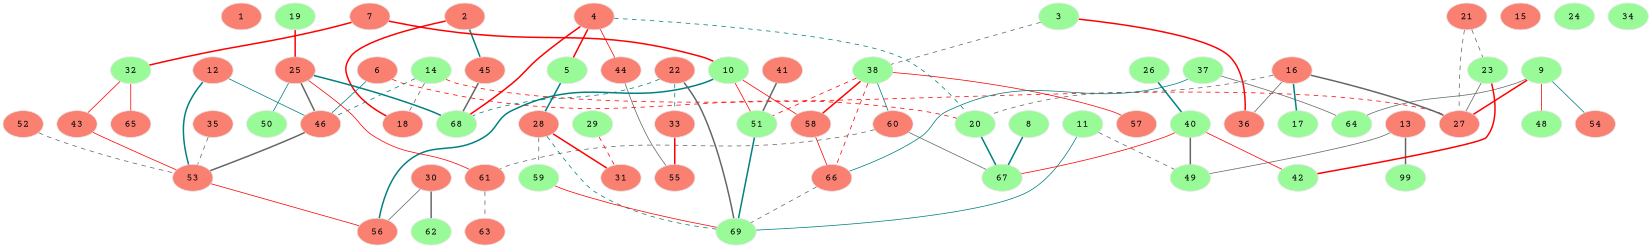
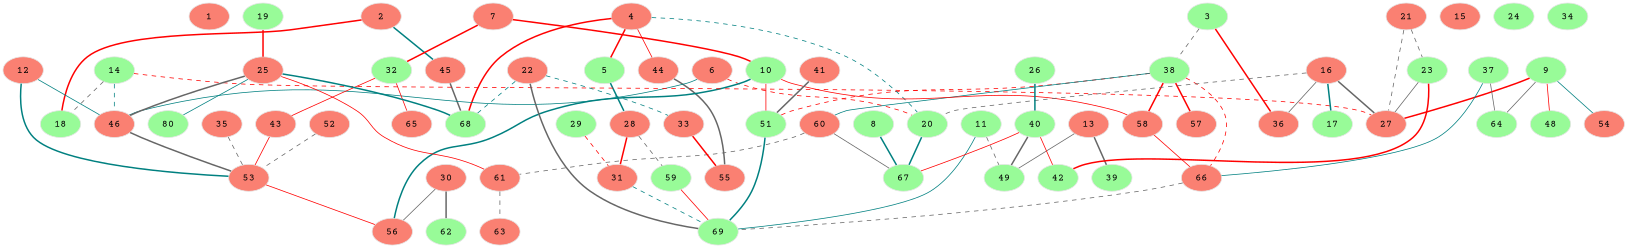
  graph {
    fontname="Courier Prime"
    node [color=gray90 fillcolor=salmon fontname="Courier Prime" style=filled]
    edge [color=red fontname="Courier Prime" style=bold]
    1
    2
-   18
+   18 [fillcolor=palegreen]
    45
    68 [fillcolor=palegreen]
    3 [fillcolor=palegreen]
    36
    38 [fillcolor=palegreen]
    51 [fillcolor=palegreen]
    58
    66
    57
    60
    5 [fillcolor=palegreen]
    4
    20 [fillcolor=palegreen]
    44
    28
    67 [fillcolor=palegreen]
    55
    31
    59 [fillcolor=palegreen]
    6
    46
    53
    10 [fillcolor=palegreen]
    7
    32 [fillcolor=palegreen]
    56
    43
    65
    8 [fillcolor=palegreen]
    9 [fillcolor=palegreen]
    27
    48 [fillcolor=palegreen]
    54
    64 [fillcolor=palegreen]
    69 [fillcolor=palegreen]
    11 [fillcolor=palegreen]
    49 [fillcolor=palegreen]
    12
    13
-   39 [fillcolor=palegreen label=99]
+   39 [fillcolor=palegreen]
    14 [fillcolor=palegreen]
    15
    16
    17 [fillcolor=palegreen]
    19 [fillcolor=palegreen]
    25
-   50 [fillcolor=palegreen]
+   50 [fillcolor=palegreen label=80]
    61
    21
    23 [fillcolor=palegreen]
    42 [fillcolor=palegreen]
    22
    33
    24 [fillcolor=palegreen]
    63
    26 [fillcolor=palegreen]
    40 [fillcolor=palegreen]
    29 [fillcolor=palegreen]
    30
    62 [fillcolor=palegreen]
    34 [fillcolor=palegreen]
    35
    37 [fillcolor=palegreen]
    41
    52
    2 -- 18
    2 -- 45 [color=teal]
    45 -- 68 [color=gray40]
    3 -- 36
    3 -- 38 [color=gray40 style=dashed]
    38 -- 51 [style=dashed]
    38 -- 58
    38 -- 66 [style=dashed]
-   38 -- 57 [style=solid]
+   38 -- 57
    38 -- 60 [color=teal style=solid]
    51 -- 69 [color=teal]
    58 -- 66 [style=solid]
    66 -- 69 [color=gray40 style=dashed]
    60 -- 67 [color=gray40 style=solid]
    60 -- 61 [color=gray40 style=dashed]
    5 -- 28 [color=teal]
    4 -- 68
    4 -- 5
    4 -- 20 [color=teal style=dashed]
    4 -- 44 [style=solid]
    20 -- 67 [color=teal]
-   44 -- 55 [color=gray40 style=solid]
+   44 -- 55 [color=gray40]
    28 -- 31
    28 -- 59 [color=gray40 style=dashed]
-   28 -- 69 [color=teal style=dashed]
+   31 -- 69 [color=teal style=dashed]
    59 -- 69 [style=solid]
    6 -- 20 [style=dashed]
    6 -- 46 [color=teal style=solid]
    46 -- 53 [color=gray40]
    53 -- 56 [style=solid]
    10 -- 51 [style=solid]
    10 -- 58 [style=solid]
    10 -- 56 [color=teal]
    7 -- 10
    7 -- 32
    32 -- 43 [style=solid]
    32 -- 65 [style=solid]
    43 -- 53 [style=solid]
    8 -- 67 [color=teal]
    9 -- 27
    9 -- 48 [style=solid]
    9 -- 54 [color=teal style=solid]
    9 -- 64 [color=gray40 style=solid]
    11 -- 69 [color=teal style=solid]
    11 -- 49 [color=gray40 style=dashed]
    12 -- 46 [color=teal style=solid]
    12 -- 53 [color=teal]
    13 -- 49 [color=gray40 style=solid]
    13 -- 39 [color=gray40]
    14 -- 18 [color=gray40 style=dashed]
    14 -- 46 [color=teal style=dashed]
    14 -- 27 [style=dashed]
    16 -- 36 [color=gray40 style=solid]
    16 -- 20 [color=gray40 style=dashed]
    16 -- 27 [color=gray40]
    16 -- 17 [color=teal]
    19 -- 25
    25 -- 68 [color=teal]
    25 -- 46 [color=gray40]
    25 -- 50 [color=teal style=solid]
    25 -- 61 [style=solid]
    61 -- 63 [color=gray40 style=dashed]
    21 -- 27 [color=gray40 style=dashed]
    21 -- 23 [color=gray40 style=dashed]
    23 -- 27 [color=gray40 style=solid]
    23 -- 42
    22 -- 68 [color=teal style=dashed]
    22 -- 69 [color=gray40]
    22 -- 33 [color=teal style=dashed]
    33 -- 55
    26 -- 40 [color=teal]
    40 -- 67 [style=solid]
    40 -- 49 [color=gray40]
    40 -- 42 [style=solid]
    29 -- 31 [style=dashed]
    30 -- 56 [color=gray40 style=solid]
    30 -- 62 [color=gray40]
    35 -- 53 [color=gray40 style=dashed]
    37 -- 66 [color=teal style=solid]
    37 -- 64 [color=gray40 style=solid]
    41 -- 51 [color=gray40]
    52 -- 53 [color=gray40 style=dashed]
  }
